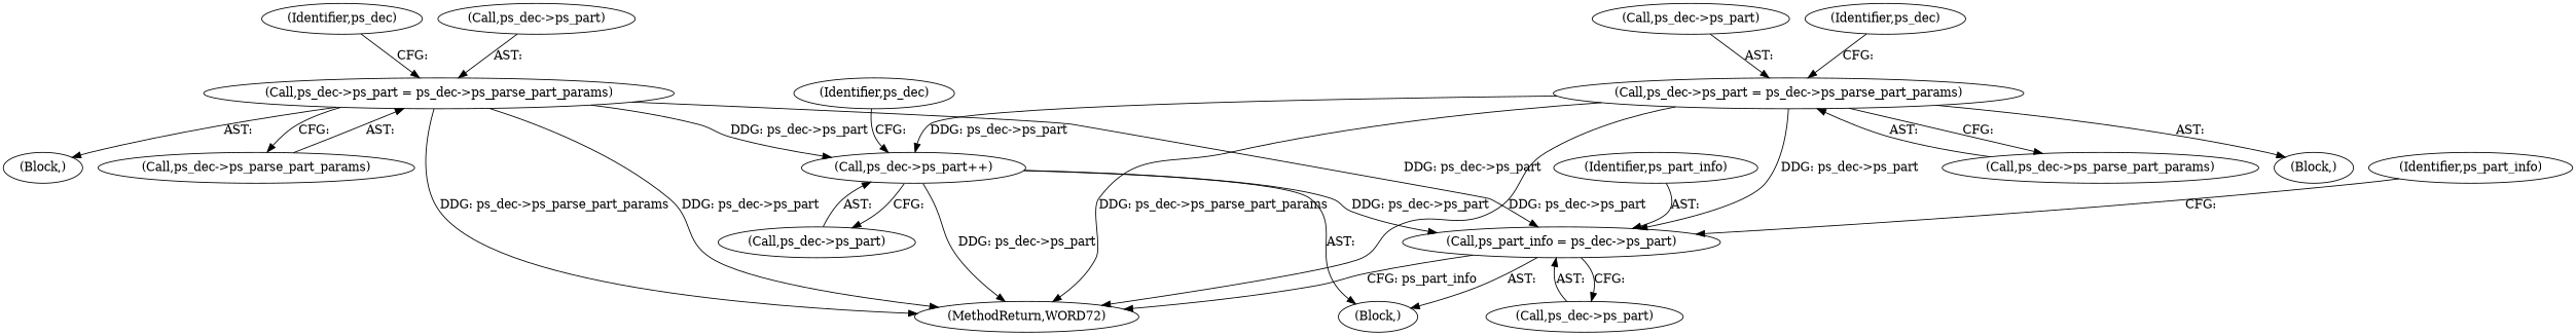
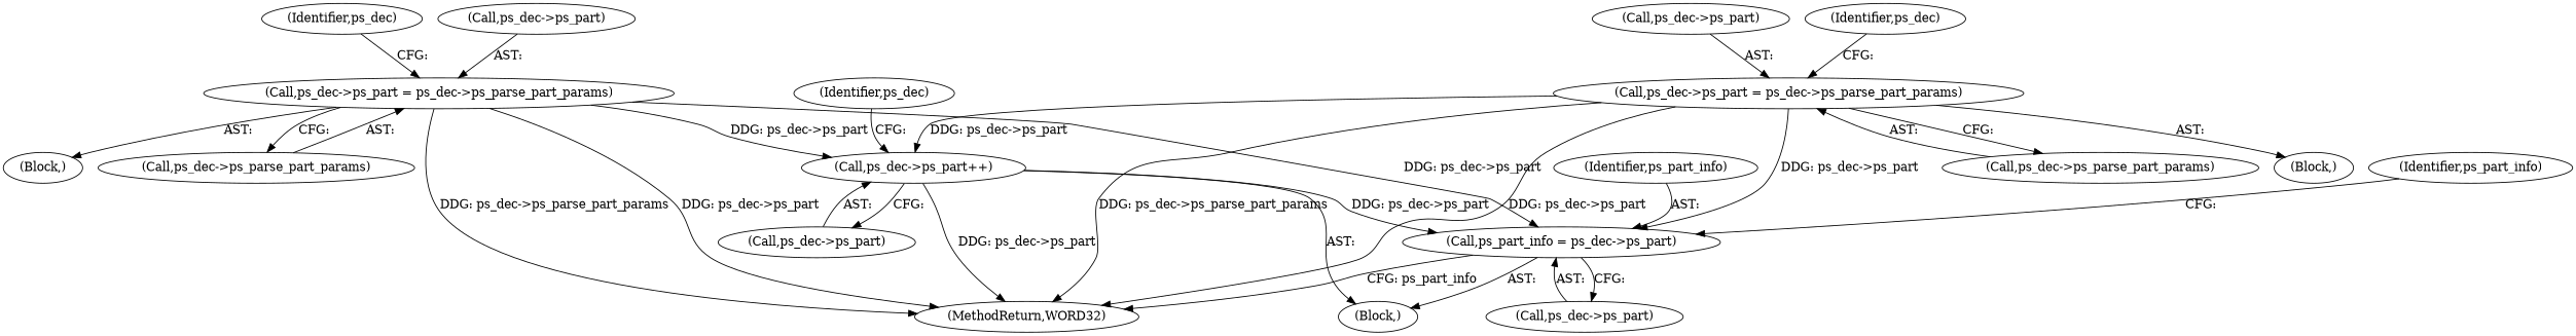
  digraph {
    n1 [label="(Call,ps_part_info = ps_dec->ps_part)"]
    n2 [label="(Block,)"]
    n3 [label="(Call,ps_dec->ps_part)"]
-   n4 [label="(MethodReturn,WORD72)"]
+   n4 [label="(MethodReturn,WORD32)"]
    n5 [label="(Call,ps_dec->ps_part = ps_dec->ps_parse_part_params)"]
    n6 [label="(Call,ps_dec->ps_part++)"]
    n7 [label="(Block,)"]
    n8 [label="(Call,ps_dec->ps_parse_part_params)"]
    n9 [label="(Call,ps_dec->ps_part)"]
    n10 [label="(Call,ps_dec->ps_part = ps_dec->ps_parse_part_params)"]
    n11 [label="(Call,ps_dec->ps_parse_part_params)"]
    n12 [label="(Block,)"]
    n13 [label="(Identifier,ps_dec)"]
    n14 [label="(Identifier,ps_part_info)"]
    n15 [label="(Call,ps_dec->ps_part)"]
    n16 [label="(Identifier,ps_dec)"]
    n17 [label="(Identifier,ps_part_info)"]
    n18 [label="(Call,ps_dec->ps_part)"]
    n19 [label="(Identifier,ps_dec)"]
    n1 -> n2 [label="AST: "]
    n1 -> n3 [label="CFG: "]
    n1 -> n4 [label="CFG: ps_part_info"]
    n3 -> n1 [label="AST: "]
    n5 -> n1 [label="DDG: ps_dec->ps_part"]
    n5 -> n4 [label="DDG: ps_dec->ps_parse_part_params"]
    n5 -> n4 [label="DDG: ps_dec->ps_part"]
    n5 -> n6 [label="DDG: ps_dec->ps_part"]
    n5 -> n7 [label="AST: "]
    n5 -> n8 [label="CFG: "]
    n6 -> n1 [label="DDG: ps_dec->ps_part"]
    n6 -> n2 [label="AST: "]
    n6 -> n4 [label="DDG: ps_dec->ps_part"]
    n6 -> n9 [label="CFG: "]
    n8 -> n5 [label="AST: "]
    n9 -> n6 [label="AST: "]
    n10 -> n1 [label="DDG: ps_dec->ps_part"]
    n10 -> n4 [label="DDG: ps_dec->ps_parse_part_params"]
    n10 -> n4 [label="DDG: ps_dec->ps_part"]
    n10 -> n6 [label="DDG: ps_dec->ps_part"]
    n10 -> n11 [label="CFG: "]
    n10 -> n12 [label="AST: "]
    n11 -> n10 [label="AST: "]
    n13 -> n5 [label="CFG: "]
    n14 -> n1 [label="CFG: "]
    n15 -> n10 [label="AST: "]
    n16 -> n6 [label="CFG: "]
    n17 -> n1 [label="AST: "]
    n18 -> n5 [label="AST: "]
    n19 -> n10 [label="CFG: "]
  }
